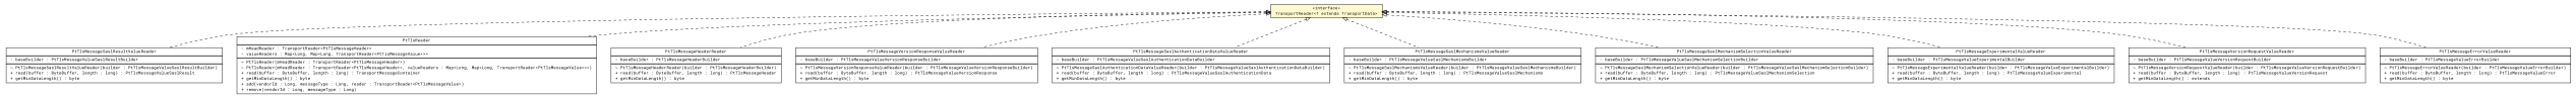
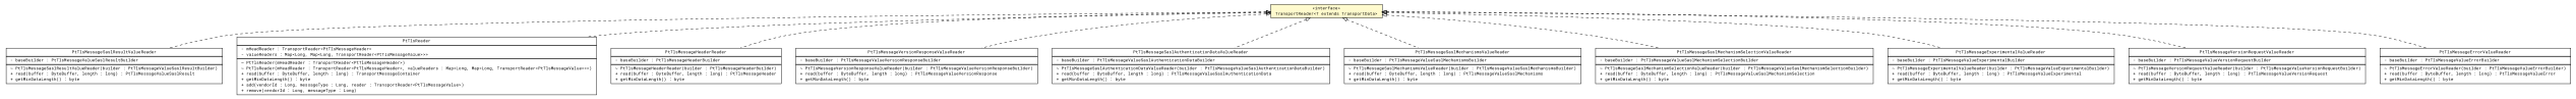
  digraph {
    fontname="Roboto Mono"
    nodesep=0.25
    ranksep=0.5
    node [fontcolor=black fontname="Roboto Mono" fontsize=10.0 shape=plaintext]
    edge [arrowtail=empty dir=back fontname="Roboto Mono" fontsize=10 headport=p labelfontname=Helvetica labelfontsize=10 style=dashed tailport=p]
    n1 [label=<<table title="de.hsbremen.tc.tnc.message.t.serialize.bytebuffer.TransportReader" border="0" cellborder="1" cellspacing="0" cellpadding="2" port="p" bgcolor="lemonChiffon" href="./TransportReader.html"> 		<tr><td><table border="0" cellspacing="0" cellpadding="1"> <tr><td align="center" balign="center"> &#171;interface&#187; </td></tr> <tr><td align="center" balign="center"> TransportReader&lt;T extends TransportData&gt; </td></tr> 		</table></td></tr> 		</table>>]
    n2 [label=<<table title="org.ietf.nea.pt.serialize.reader.bytebuffer.PtTlsMessageSaslResultValueReader" border="0" cellborder="1" cellspacing="0" cellpadding="2" port="p" href="../../../../../../../../org/ietf/nea/pt/serialize/reader/bytebuffer/PtTlsMessageSaslResultValueReader.html"> 		<tr><td><table border="0" cellspacing="0" cellpadding="1"> <tr><td align="center" balign="center"> PtTlsMessageSaslResultValueReader </td></tr> 		</table></td></tr> 		<tr><td><table border="0" cellspacing="0" cellpadding="1"> <tr><td align="left" balign="left"> - baseBuilder : PtTlsMessageValueSaslResultBuilder </td></tr> 		</table></td></tr> 		<tr><td><table border="0" cellspacing="0" cellpadding="1"> <tr><td align="left" balign="left"> ~ PtTlsMessageSaslResultValueReader(builder : PtTlsMessageValueSaslResultBuilder) </td></tr> <tr><td align="left" balign="left"> + read(buffer : ByteBuffer, length : long) : PtTlsMessageValueSaslResult </td></tr> <tr><td align="left" balign="left"> + getMinDataLength() : byte </td></tr> 		</table></td></tr> 		</table>>]
    n3 [label=<<table title="org.ietf.nea.pt.serialize.reader.bytebuffer.PtTlsReader" border="0" cellborder="1" cellspacing="0" cellpadding="2" port="p" href="../../../../../../../../org/ietf/nea/pt/serialize/reader/bytebuffer/PtTlsReader.html"> 		<tr><td><table border="0" cellspacing="0" cellpadding="1"> <tr><td align="center" balign="center"> PtTlsReader </td></tr> 		</table></td></tr> 		<tr><td><table border="0" cellspacing="0" cellpadding="1"> <tr><td align="left" balign="left"> - mHeadReader : TransportReader&lt;PtTlsMessageHeader&gt; </td></tr> <tr><td align="left" balign="left"> - valueReaders : Map&lt;Long, Map&lt;Long, TransportReader&lt;PtTlsMessageValue&gt;&gt;&gt; </td></tr> 		</table></td></tr> 		<tr><td><table border="0" cellspacing="0" cellpadding="1"> <tr><td align="left" balign="left"> ~ PtTlsReader(mHeadReader : TransportReader&lt;PtTlsMessageHeader&gt;) </td></tr> <tr><td align="left" balign="left"> ~ PtTlsReader(mHeadReader : TransportReader&lt;PtTlsMessageHeader&gt;, valueReaders : Map&lt;Long, Map&lt;Long, TransportReader&lt;PtTlsMessageValue&gt;&gt;&gt;) </td></tr> <tr><td align="left" balign="left"> + read(buffer : ByteBuffer, length : long) : TransportMessageContainer </td></tr> <tr><td align="left" balign="left"> + getMinDataLength() : byte </td></tr> <tr><td align="left" balign="left"> + add(vendorId : Long, messageType : Long, reader : TransportReader&lt;PtTlsMessageValue&gt;) </td></tr> <tr><td align="left" balign="left"> + remove(vendorId : Long, messageType : Long) </td></tr> 		</table></td></tr> 		</table>>]
    n4 [label=<<table title="org.ietf.nea.pt.serialize.reader.bytebuffer.PtTlsMessageHeaderReader" border="0" cellborder="1" cellspacing="0" cellpadding="2" port="p" href="../../../../../../../../org/ietf/nea/pt/serialize/reader/bytebuffer/PtTlsMessageHeaderReader.html"> 		<tr><td><table border="0" cellspacing="0" cellpadding="1"> <tr><td align="center" balign="center"> PtTlsMessageHeaderReader </td></tr> 		</table></td></tr> 		<tr><td><table border="0" cellspacing="0" cellpadding="1"> <tr><td align="left" balign="left"> - baseBuilder : PtTlsMessageHeaderBuilder </td></tr> 		</table></td></tr> 		<tr><td><table border="0" cellspacing="0" cellpadding="1"> <tr><td align="left" balign="left"> ~ PtTlsMessageHeaderReader(builder : PtTlsMessageHeaderBuilder) </td></tr> <tr><td align="left" balign="left"> + read(buffer : ByteBuffer, length : long) : PtTlsMessageHeader </td></tr> <tr><td align="left" balign="left"> + getMinDataLength() : byte </td></tr> 		</table></td></tr> 		</table>>]
    n5 [label=<<table title="org.ietf.nea.pt.serialize.reader.bytebuffer.PtTlsMessageVersionResponseValueReader" border="0" cellborder="1" cellspacing="0" cellpadding="2" port="p" href="../../../../../../../../org/ietf/nea/pt/serialize/reader/bytebuffer/PtTlsMessageVersionResponseValueReader.html"> 		<tr><td><table border="0" cellspacing="0" cellpadding="1"> <tr><td align="center" balign="center"> PtTlsMessageVersionResponseValueReader </td></tr> 		</table></td></tr> 		<tr><td><table border="0" cellspacing="0" cellpadding="1"> <tr><td align="left" balign="left"> - baseBuilder : PtTlsMessageValueVersionResponseBuilder </td></tr> 		</table></td></tr> 		<tr><td><table border="0" cellspacing="0" cellpadding="1"> <tr><td align="left" balign="left"> ~ PtTlsMessageVersionResponseValueReader(builder : PtTlsMessageValueVersionResponseBuilder) </td></tr> <tr><td align="left" balign="left"> + read(buffer : ByteBuffer, length : long) : PtTlsMessageValueVersionResponse </td></tr> <tr><td align="left" balign="left"> + getMinDataLength() : byte </td></tr> 		</table></td></tr> 		</table>>]
    n6 [label=<<table title="org.ietf.nea.pt.serialize.reader.bytebuffer.PtTlsMessageSaslAuthenticationDataValueReader" border="0" cellborder="1" cellspacing="0" cellpadding="2" port="p" href="../../../../../../../../org/ietf/nea/pt/serialize/reader/bytebuffer/PtTlsMessageSaslAuthenticationDataValueReader.html"> 		<tr><td><table border="0" cellspacing="0" cellpadding="1"> <tr><td align="center" balign="center"> PtTlsMessageSaslAuthenticationDataValueReader </td></tr> 		</table></td></tr> 		<tr><td><table border="0" cellspacing="0" cellpadding="1"> <tr><td align="left" balign="left"> - baseBuilder : PtTlsMessageValueSaslAuthenticationDataBuilder </td></tr> 		</table></td></tr> 		<tr><td><table border="0" cellspacing="0" cellpadding="1"> <tr><td align="left" balign="left"> ~ PtTlsMessageSaslAuthenticationDataValueReader(builder : PtTlsMessageValueSaslAuthenticationDataBuilder) </td></tr> <tr><td align="left" balign="left"> + read(buffer : ByteBuffer, length : long) : PtTlsMessageValueSaslAuthenticationData </td></tr> <tr><td align="left" balign="left"> + getMinDataLength() : byte </td></tr> 		</table></td></tr> 		</table>>]
    n7 [label=<<table title="org.ietf.nea.pt.serialize.reader.bytebuffer.PtTlsMessageSaslMechanismsValueReader" border="0" cellborder="1" cellspacing="0" cellpadding="2" port="p" href="../../../../../../../../org/ietf/nea/pt/serialize/reader/bytebuffer/PtTlsMessageSaslMechanismsValueReader.html"> 		<tr><td><table border="0" cellspacing="0" cellpadding="1"> <tr><td align="center" balign="center"> PtTlsMessageSaslMechanismsValueReader </td></tr> 		</table></td></tr> 		<tr><td><table border="0" cellspacing="0" cellpadding="1"> <tr><td align="left" balign="left"> - baseBuilder : PtTlsMessageValueSaslMechanismsBuilder </td></tr> 		</table></td></tr> 		<tr><td><table border="0" cellspacing="0" cellpadding="1"> <tr><td align="left" balign="left"> ~ PtTlsMessageSaslMechanismsValueReader(builder : PtTlsMessageValueSaslMechanismsBuilder) </td></tr> <tr><td align="left" balign="left"> + read(buffer : ByteBuffer, length : long) : PtTlsMessageValueSaslMechanisms </td></tr> <tr><td align="left" balign="left"> + getMinDataLength() : byte </td></tr> 		</table></td></tr> 		</table>>]
    n8 [label=<<table title="org.ietf.nea.pt.serialize.reader.bytebuffer.PtTlsMessageSaslMechanismSelectionValueReader" border="0" cellborder="1" cellspacing="0" cellpadding="2" port="p" href="../../../../../../../../org/ietf/nea/pt/serialize/reader/bytebuffer/PtTlsMessageSaslMechanismSelectionValueReader.html"> 		<tr><td><table border="0" cellspacing="0" cellpadding="1"> <tr><td align="center" balign="center"> PtTlsMessageSaslMechanismSelectionValueReader </td></tr> 		</table></td></tr> 		<tr><td><table border="0" cellspacing="0" cellpadding="1"> <tr><td align="left" balign="left"> - baseBuilder : PtTlsMessageValueSaslMechanismSelectionBuilder </td></tr> 		</table></td></tr> 		<tr><td><table border="0" cellspacing="0" cellpadding="1"> <tr><td align="left" balign="left"> ~ PtTlsMessageSaslMechanismSelectionValueReader(builder : PtTlsMessageValueSaslMechanismSelectionBuilder) </td></tr> <tr><td align="left" balign="left"> + read(buffer : ByteBuffer, length : long) : PtTlsMessageValueSaslMechanismSelection </td></tr> <tr><td align="left" balign="left"> + getMinDataLength() : byte </td></tr> 		</table></td></tr> 		</table>>]
    n9 [label=<<table title="org.ietf.nea.pt.serialize.reader.bytebuffer.PtTlsMessageExperimentalValueReader" border="0" cellborder="1" cellspacing="0" cellpadding="2" port="p" href="../../../../../../../../org/ietf/nea/pt/serialize/reader/bytebuffer/PtTlsMessageExperimentalValueReader.html"> 		<tr><td><table border="0" cellspacing="0" cellpadding="1"> <tr><td align="center" balign="center"> PtTlsMessageExperimentalValueReader </td></tr> 		</table></td></tr> 		<tr><td><table border="0" cellspacing="0" cellpadding="1"> <tr><td align="left" balign="left"> - baseBuilder : PtTlsMessageValueExperimentalBuilder </td></tr> 		</table></td></tr> 		<tr><td><table border="0" cellspacing="0" cellpadding="1"> <tr><td align="left" balign="left"> ~ PtTlsMessageExperimentalValueReader(builder : PtTlsMessageValueExperimentalBuilder) </td></tr> <tr><td align="left" balign="left"> + read(buffer : ByteBuffer, length : long) : PtTlsMessageValueExperimental </td></tr> <tr><td align="left" balign="left"> + getMinDataLength() : byte </td></tr> 		</table></td></tr> 		</table>>]
-   n10 [label=<<table title="org.ietf.nea.pt.serialize.reader.bytebuffer.PtTlsMessageVersionRequestValueReader" border="0" cellborder="1" cellspacing="0" cellpadding="2" port="p" href="../../../../../../../../org/ietf/nea/pt/serialize/reader/bytebuffer/PtTlsMessageVersionRequestValueReader.html"> 		<tr><td><table border="0" cellspacing="0" cellpadding="1"> <tr><td align="center" balign="center"> PtTlsMessageVersionRequestValueReader </td></tr> 		</table></td></tr> 		<tr><td><table border="0" cellspacing="0" cellpadding="1"> <tr><td align="left" balign="left"> - baseBuilder : PtTlsMessageValueVersionRequestBuilder </td></tr> 		</table></td></tr> 		<tr><td><table border="0" cellspacing="0" cellpadding="1"> <tr><td align="left" balign="left"> ~ PtTlsMessageVersionRequestValueReader(builder : PtTlsMessageValueVersionRequestBuilder) </td></tr> <tr><td align="left" balign="left"> + read(buffer : ByteBuffer, length : long) : PtTlsMessageValueVersionRequest </td></tr> <tr><td align="left" balign="left"> + getMinDataLength() : extends </td></tr> 		</table></td></tr> 		</table>>]
+   n10 [label=<<table title="org.ietf.nea.pt.serialize.reader.bytebuffer.PtTlsMessageVersionRequestValueReader" border="0" cellborder="1" cellspacing="0" cellpadding="2" port="p" href="../../../../../../../../org/ietf/nea/pt/serialize/reader/bytebuffer/PtTlsMessageVersionRequestValueReader.html"> 		<tr><td><table border="0" cellspacing="0" cellpadding="1"> <tr><td align="center" balign="center"> PtTlsMessageVersionRequestValueReader </td></tr> 		</table></td></tr> 		<tr><td><table border="0" cellspacing="0" cellpadding="1"> <tr><td align="left" balign="left"> - baseBuilder : PtTlsMessageValueVersionRequestBuilder </td></tr> 		</table></td></tr> 		<tr><td><table border="0" cellspacing="0" cellpadding="1"> <tr><td align="left" balign="left"> ~ PtTlsMessageVersionRequestValueReader(builder : PtTlsMessageValueVersionRequestBuilder) </td></tr> <tr><td align="left" balign="left"> + read(buffer : ByteBuffer, length : long) : PtTlsMessageValueVersionRequest </td></tr> <tr><td align="left" balign="left"> + getMinDataLength() : byte </td></tr> 		</table></td></tr> 		</table>>]
    n11 [label=<<table title="org.ietf.nea.pt.serialize.reader.bytebuffer.PtTlsMessageErrorValueReader" border="0" cellborder="1" cellspacing="0" cellpadding="2" port="p" href="../../../../../../../../org/ietf/nea/pt/serialize/reader/bytebuffer/PtTlsMessageErrorValueReader.html"> 		<tr><td><table border="0" cellspacing="0" cellpadding="1"> <tr><td align="center" balign="center"> PtTlsMessageErrorValueReader </td></tr> 		</table></td></tr> 		<tr><td><table border="0" cellspacing="0" cellpadding="1"> <tr><td align="left" balign="left"> - baseBuilder : PtTlsMessageValueErrorBuilder </td></tr> 		</table></td></tr> 		<tr><td><table border="0" cellspacing="0" cellpadding="1"> <tr><td align="left" balign="left"> ~ PtTlsMessageErrorValueReader(builder : PtTlsMessageValueErrorBuilder) </td></tr> <tr><td align="left" balign="left"> + read(buffer : ByteBuffer, length : long) : PtTlsMessageValueError </td></tr> <tr><td align="left" balign="left"> + getMinDataLength() : byte </td></tr> 		</table></td></tr> 		</table>>]
    n1 -> n2
    n1 -> n3
    n1 -> n4
    n1 -> n5
    n1 -> n6
    n1 -> n7
    n1 -> n8
    n1 -> n9
    n1 -> n10
    n1 -> n11
  }
